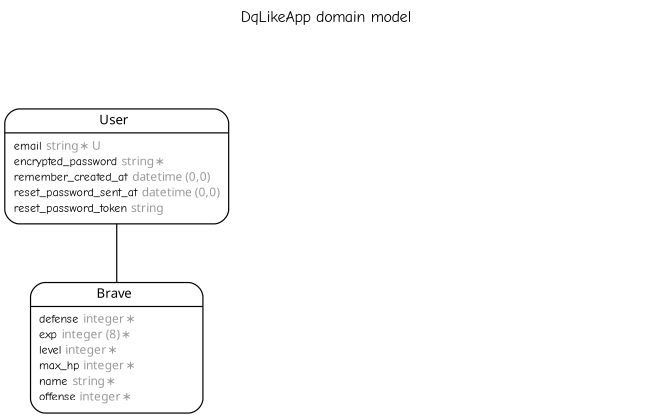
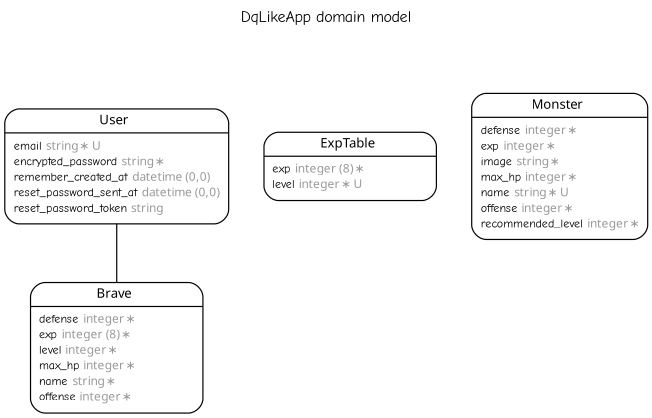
  digraph {
    concentrate=true
    fontname="Comic Neue"
    fontsize=13
    label="DqLikeApp domain model\n\n"
    labelloc=t
    nodesep=0.4
    rankdir=TB
    ranksep=0.5
    splines=spline
    node [fontname="Comic Neue" fontsize=10 margin="0.07,0.05" penwidth=1.0 shape=Mrecord]
    n1 [label=<{<table border="0" align="center" cellspacing="0.5" cellpadding="0" width="134">   <tr><td align="center" valign="bottom" width="130"><font face="Arial BoldMT" point-size="11">Brave</font></td></tr> </table> | <table border="0" align="left" cellspacing="2" cellpadding="0" width="134">   <tr><td align="left" width="130" port="defense">defense <font face="Arial ItalicMT" color="grey60">integer ∗</font></td></tr>   <tr><td align="left" width="130" port="exp">exp <font face="Arial ItalicMT" color="grey60">integer (8) ∗</font></td></tr>   <tr><td align="left" width="130" port="level">level <font face="Arial ItalicMT" color="grey60">integer ∗</font></td></tr>   <tr><td align="left" width="130" port="max_hp">max_hp <font face="Arial ItalicMT" color="grey60">integer ∗</font></td></tr>   <tr><td align="left" width="130" port="name">name <font face="Arial ItalicMT" color="grey60">string ∗</font></td></tr>   <tr><td align="left" width="130" port="offense">offense <font face="Arial ItalicMT" color="grey60">integer ∗</font></td></tr> </table> }>]
+   n2 [label=<{<table border="0" align="center" cellspacing="0.5" cellpadding="0" width="134">   <tr><td align="center" valign="bottom" width="130"><font face="Arial BoldMT" point-size="11">ExpTable</font></td></tr> </table> | <table border="0" align="left" cellspacing="2" cellpadding="0" width="134">   <tr><td align="left" width="130" port="exp">exp <font face="Arial ItalicMT" color="grey60">integer (8) ∗</font></td></tr>   <tr><td align="left" width="130" port="level">level <font face="Arial ItalicMT" color="grey60">integer ∗ U</font></td></tr> </table> }>]
+   n3 [label=<{<table border="0" align="center" cellspacing="0.5" cellpadding="0" width="134">   <tr><td align="center" valign="bottom" width="130"><font face="Arial BoldMT" point-size="11">Monster</font></td></tr> </table> | <table border="0" align="left" cellspacing="2" cellpadding="0" width="134">   <tr><td align="left" width="130" port="defense">defense <font face="Arial ItalicMT" color="grey60">integer ∗</font></td></tr>   <tr><td align="left" width="130" port="exp">exp <font face="Arial ItalicMT" color="grey60">integer ∗</font></td></tr>   <tr><td align="left" width="130" port="image">image <font face="Arial ItalicMT" color="grey60">string ∗</font></td></tr>   <tr><td align="left" width="130" port="max_hp">max_hp <font face="Arial ItalicMT" color="grey60">integer ∗</font></td></tr>   <tr><td align="left" width="130" port="name">name <font face="Arial ItalicMT" color="grey60">string ∗ U</font></td></tr>   <tr><td align="left" width="130" port="offense">offense <font face="Arial ItalicMT" color="grey60">integer ∗</font></td></tr>   <tr><td align="left" width="130" port="recommended_level">recommended_level <font face="Arial ItalicMT" color="grey60">integer ∗</font></td></tr> </table> }>]
    n4 [label=<{<table border="0" align="center" cellspacing="0.5" cellpadding="0" width="134">   <tr><td align="center" valign="bottom" width="130"><font face="Arial BoldMT" point-size="11">User</font></td></tr> </table> | <table border="0" align="left" cellspacing="2" cellpadding="0" width="134">   <tr><td align="left" width="130" port="email">email <font face="Arial ItalicMT" color="grey60">string ∗ U</font></td></tr>   <tr><td align="left" width="130" port="encrypted_password">encrypted_password <font face="Arial ItalicMT" color="grey60">string ∗</font></td></tr>   <tr><td align="left" width="130" port="remember_created_at">remember_created_at <font face="Arial ItalicMT" color="grey60">datetime (0,0)</font></td></tr>   <tr><td align="left" width="130" port="reset_password_sent_at">reset_password_sent_at <font face="Arial ItalicMT" color="grey60">datetime (0,0)</font></td></tr>   <tr><td align="left" width="130" port="reset_password_token">reset_password_token <font face="Arial ItalicMT" color="grey60">string</font></td></tr> </table> }>]
    n4 -> n1 [arrowhead=none arrowsize=0.9 arrowtail=none dir=both fontname="Comic Neue" fontsize=7 labelangle=32 labeldistance=1.8 penwidth=1.0 weight=2]
  }
